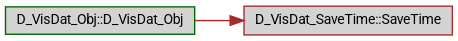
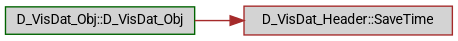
  digraph {
    rankdir=RL
    fontname=Roboto
    node [fillcolor=lightgrey fontname=Roboto fontsize=10 shape=record style=filled]
-   n1 [color=brown fontcolor=black height=0.2 label="D_VisDat_SaveTime::SaveTime" width=0.4]
+   n1 [color=brown fontcolor=black height=0.2 label="D_VisDat_Header::SaveTime" width=0.4]
    n2 [color=darkgreen height=0.2 label="D_VisDat_Obj::D_VisDat_Obj" width=0.4]
    n1 -> n2 [color=brown dir=back fontname=Roboto fontsize=10 labelfontname=Helvetica labelfontsize=10 style=solid]
  }
